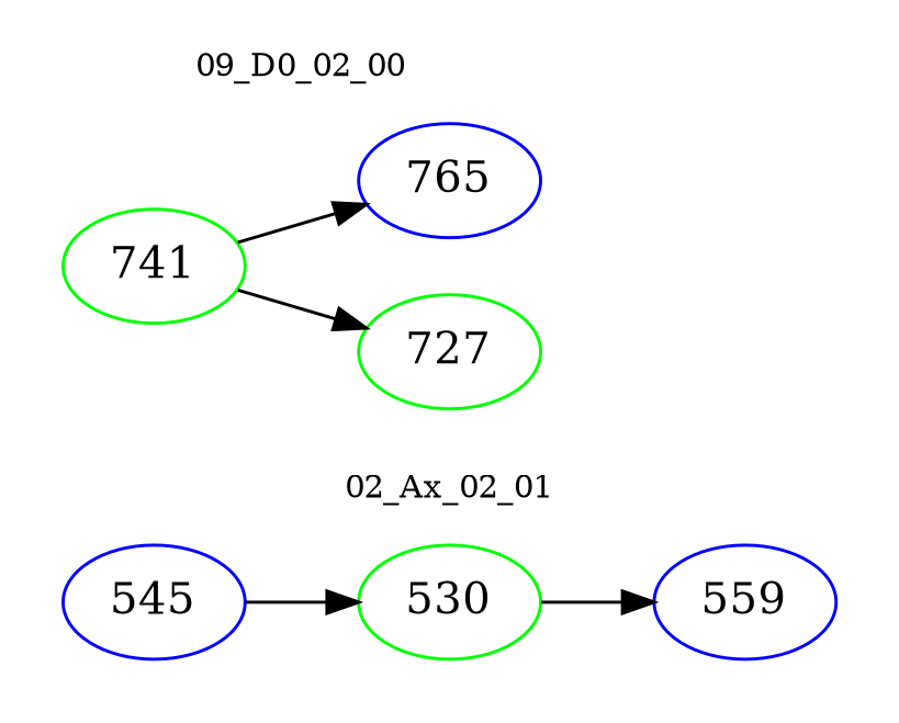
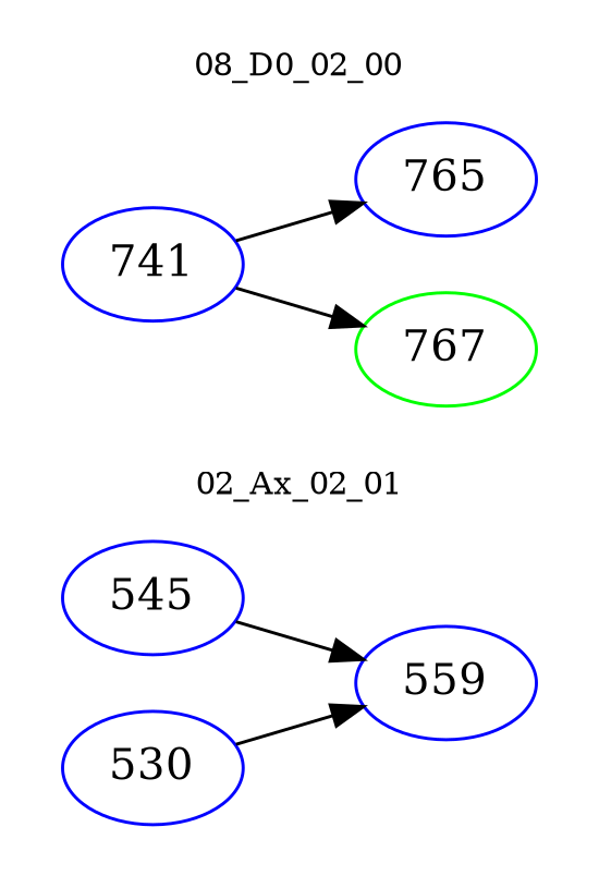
  digraph {
    rankdir=LR
    node [color=blue]
    edge [color=black]
    n1 [label=545]
-   n2 [color=green label=530]
+   n2 [label=530]
    n3 [label=559]
-   n4 [color=green label=727]
-   n5 [color=green label=741]
+   n4 [color=green label=767]
+   n5 [label=741]
    n6 [label=765]
    subgraph cluster_1 {
      color=white
      fontsize=10
      label="02_Ax_02_01"
      n1
      n2
      n3
    }
    subgraph cluster_2 {
      color=white
      fontsize=10
-     label="09_D0_02_00"
+     label="08_D0_02_00"
      n4
      n5
      n6
    }
-   n1 -> n2
+   n1 -> n3
    n2 -> n3
    n5 -> n4
    n5 -> n6
  }
